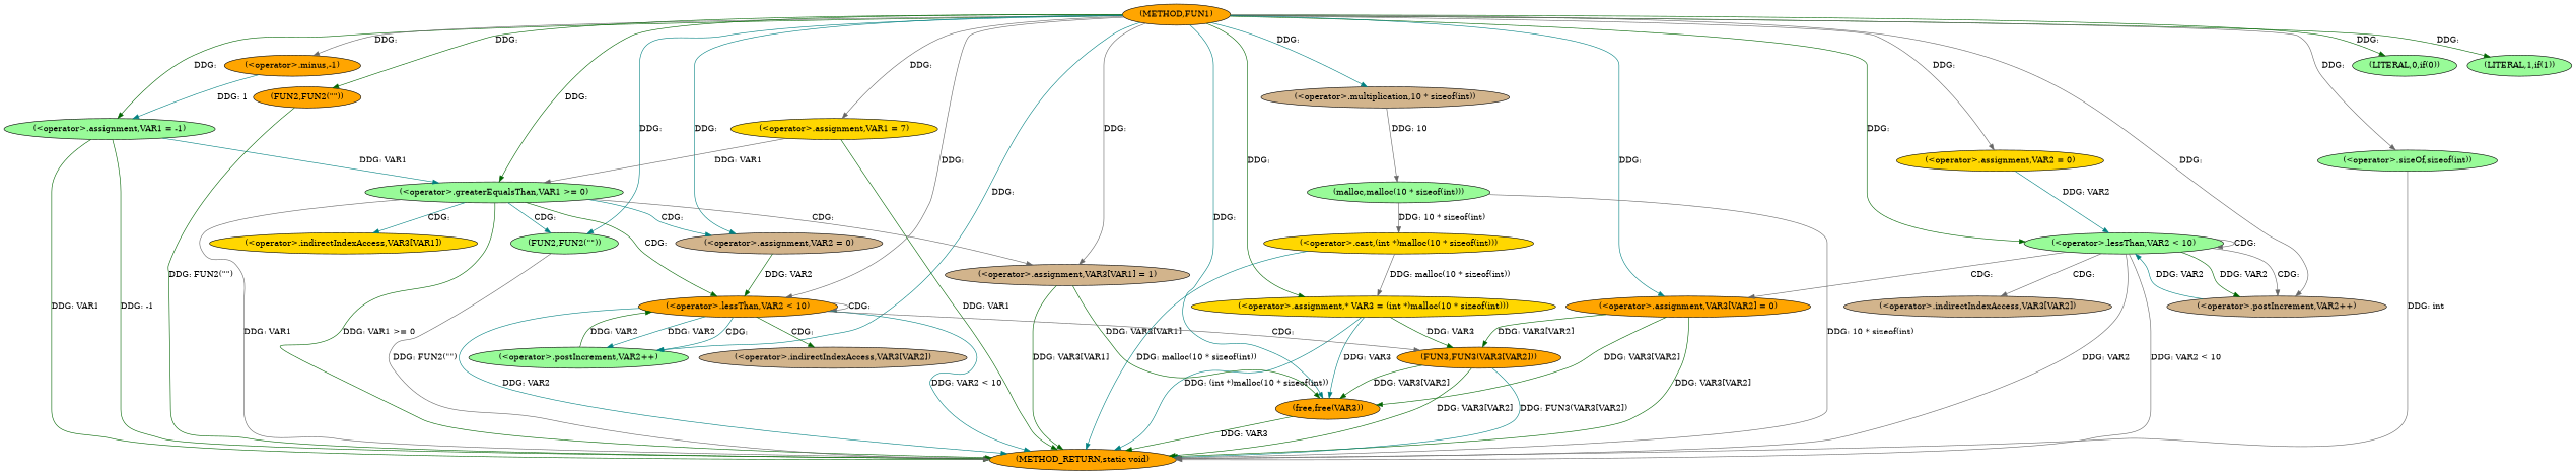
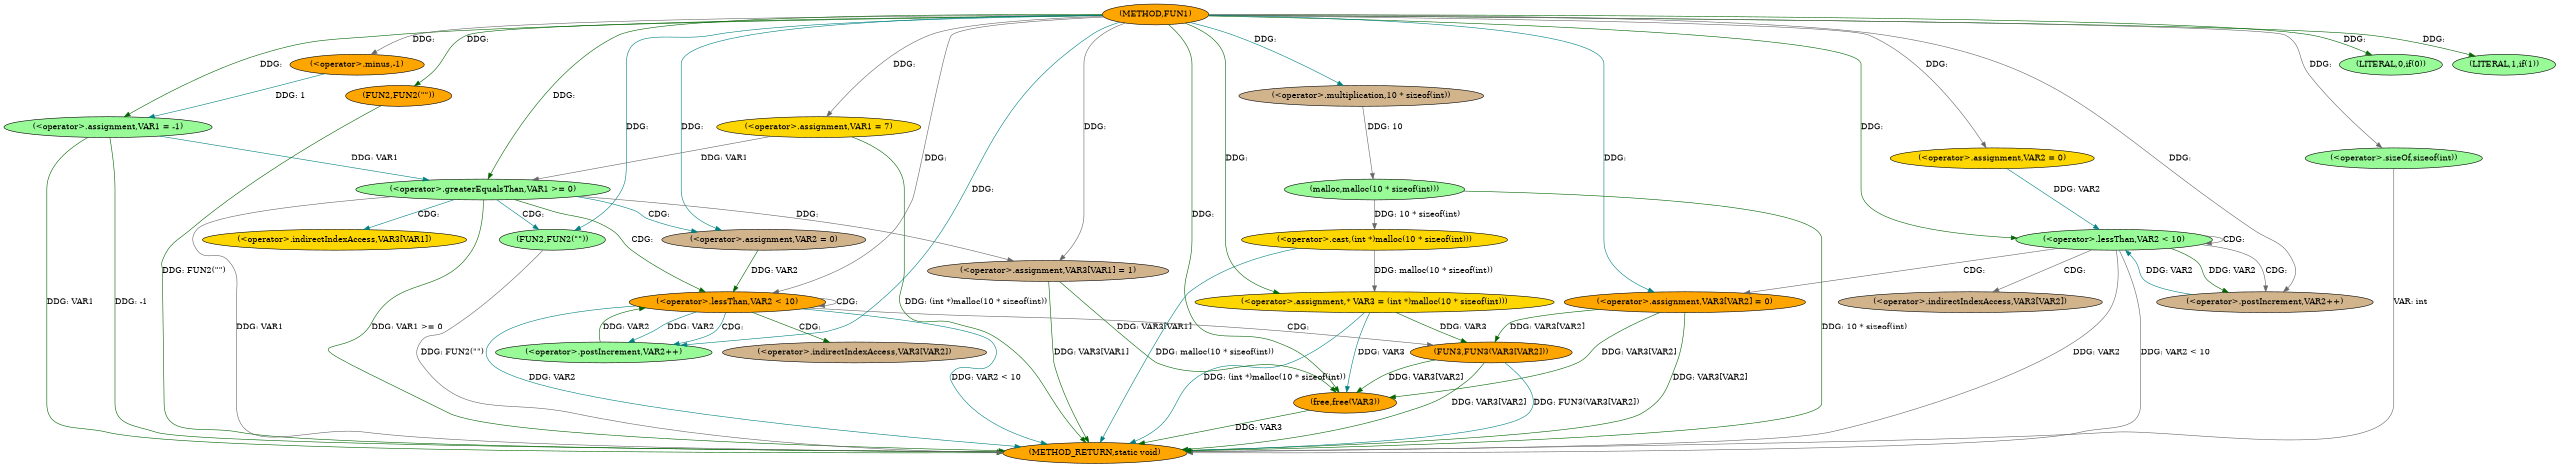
  digraph {
    node [fillcolor=palegreen style=filled]
    edge [color=darkgreen]
    n1 [fillcolor=orange label="(METHOD,FUN1)"]
    n2 [label="(<operator>.assignment,VAR1 = -1)"]
    n3 [fillcolor=orange label="(<operator>.minus,-1)"]
    n4 [label="(LITERAL,0,if(0))"]
    n5 [fillcolor=orange label="(FUN2,FUN2(\"\"))"]
    n6 [fillcolor=gold label="(<operator>.assignment,VAR1 = 7)"]
    n7 [label="(LITERAL,1,if(1))"]
    n8 [fillcolor=gold label="(<operator>.assignment,* VAR3 = (int *)malloc(10 * sizeof(int)))"]
    n9 [fillcolor=tan label="(<operator>.multiplication,10 * sizeof(int))"]
    n10 [label="(<operator>.sizeOf,sizeof(int))"]
    n11 [fillcolor=gold label="(<operator>.assignment,VAR2 = 0)"]
    n12 [label="(<operator>.lessThan,VAR2 < 10)"]
    n13 [fillcolor=tan label="(<operator>.postIncrement,VAR2++)"]
    n14 [fillcolor=orange label="(<operator>.assignment,VAR3[VAR2] = 0)"]
    n15 [label="(<operator>.greaterEqualsThan,VAR1 >= 0)"]
    n16 [fillcolor=tan label="(<operator>.assignment,VAR3[VAR1] = 1)"]
    n17 [fillcolor=tan label="(<operator>.assignment,VAR2 = 0)"]
    n18 [fillcolor=orange label="(<operator>.lessThan,VAR2 < 10)"]
    n19 [label="(<operator>.postIncrement,VAR2++)"]
    n20 [label="(FUN2,FUN2(\"\"))"]
    n21 [fillcolor=orange label="(free,free(VAR3))"]
    n22 [fillcolor=orange label="(METHOD_RETURN,static void)"]
    n23 [fillcolor=orange label="(FUN3,FUN3(VAR3[VAR2]))"]
    n24 [label="(malloc,malloc(10 * sizeof(int)))"]
    n25 [fillcolor=tan label="(<operator>.indirectIndexAccess,VAR3[VAR2])"]
    n26 [fillcolor=gold label="(<operator>.indirectIndexAccess,VAR3[VAR1])"]
    n27 [fillcolor=tan label="(<operator>.indirectIndexAccess,VAR3[VAR2])"]
    n28 [fillcolor=gold label="(<operator>.cast,(int *)malloc(10 * sizeof(int)))"]
    n1 -> n2 [label="DDG: "]
    n1 -> n3 [color=gray40 label="DDG: "]
    n1 -> n4 [label="DDG: "]
    n1 -> n5 [label="DDG: "]
    n1 -> n6 [color=gray40 label="DDG: "]
    n1 -> n7 [label="DDG: "]
    n1 -> n8 [label="DDG: "]
    n1 -> n9 [color=teal label="DDG: "]
    n1 -> n10 [color=gray40 label="DDG: "]
    n1 -> n11 [color=gray40 label="DDG: "]
    n1 -> n12 [label="DDG: "]
    n1 -> n13 [color=gray40 label="DDG: "]
    n1 -> n14 [color=teal label="DDG: "]
    n1 -> n15 [label="DDG: "]
    n1 -> n16 [color=gray40 label="DDG: "]
    n1 -> n17 [color=teal label="DDG: "]
    n1 -> n18 [color=gray40 label="DDG: "]
    n1 -> n19 [color=teal label="DDG: "]
    n1 -> n20 [color=teal label="DDG: "]
-   n1 -> n21 [color=teal label="DDG: "]
+   n1 -> n21 [label="DDG: "]
    n2 -> n15 [color=teal label="DDG: VAR1"]
    n2 -> n22 [label="DDG: VAR1"]
    n2 -> n22 [label="DDG: -1"]
    n3 -> n2 [color=teal label="DDG: 1"]
    n5 -> n22 [label="DDG: FUN2(\"\")"]
    n6 -> n15 [color=gray40 label="DDG: VAR1"]
-   n6 -> n22 [label="DDG: VAR1"]
+   n6 -> n22 [label="DDG: (int *)malloc(10 * sizeof(int))"]
    n8 -> n21 [color=teal label="DDG: VAR3"]
    n8 -> n22 [color=teal label="DDG: (int *)malloc(10 * sizeof(int))"]
    n8 -> n23 [label="DDG: VAR3"]
    n9 -> n24 [color=gray40 label="DDG: 10"]
-   n10 -> n22 [color=gray40 label="DDG: int"]
+   n10 -> n22 [color=gray40 label="VAR: int"]
    n11 -> n12 [color=teal label="DDG: VAR2"]
    n12 -> n12 [color=gray40 label="CDG: "]
    n12 -> n13 [label="DDG: VAR2"]
    n12 -> n13 [color=gray40 label="CDG: "]
    n12 -> n14 [color=gray40 label="CDG: "]
    n12 -> n22 [color=gray40 label="DDG: VAR2 < 10"]
    n12 -> n22 [color=gray40 label="DDG: VAR2"]
    n12 -> n25 [color=gray40 label="CDG: "]
    n13 -> n12 [color=teal label="DDG: VAR2"]
    n14 -> n21 [label="DDG: VAR3[VAR2]"]
    n14 -> n22 [label="DDG: VAR3[VAR2]"]
    n14 -> n23 [label="DDG: VAR3[VAR2]"]
-   n15 -> n16 [color=gray40 label="CDG: "]
+   n15 -> n16 [color=gray40 label="DDG: "]
    n15 -> n17 [color=teal label="CDG: "]
    n15 -> n18 [label="CDG: "]
    n15 -> n20 [color=teal label="CDG: "]
    n15 -> n22 [color=gray40 label="DDG: VAR1"]
    n15 -> n22 [label="DDG: VAR1 >= 0"]
    n15 -> n26 [color=teal label="CDG: "]
    n16 -> n21 [label="DDG: VAR3[VAR1]"]
    n16 -> n22 [label="DDG: VAR3[VAR1]"]
    n17 -> n18 [label="DDG: VAR2"]
    n18 -> n18 [color=gray40 label="CDG: "]
    n18 -> n19 [color=teal label="DDG: VAR2"]
    n18 -> n19 [color=teal label="CDG: "]
    n18 -> n22 [color=teal label="DDG: VAR2"]
    n18 -> n22 [color=teal label="DDG: VAR2 < 10"]
    n18 -> n23 [color=gray40 label="CDG: "]
    n18 -> n27 [label="CDG: "]
    n19 -> n18 [label="DDG: VAR2"]
    n20 -> n22 [color=gray40 label="DDG: FUN2(\"\")"]
    n21 -> n22 [label="DDG: VAR3"]
    n23 -> n21 [label="DDG: VAR3[VAR2]"]
    n23 -> n22 [label="DDG: VAR3[VAR2]"]
    n23 -> n22 [color=teal label="DDG: FUN3(VAR3[VAR2])"]
-   n24 -> n22 [color=gray40 label="DDG: 10 * sizeof(int)"]
+   n24 -> n22 [label="DDG: 10 * sizeof(int)"]
    n24 -> n28 [color=gray40 label="DDG: 10 * sizeof(int)"]
    n28 -> n8 [color=gray40 label="DDG: malloc(10 * sizeof(int))"]
    n28 -> n22 [color=teal label="DDG: malloc(10 * sizeof(int))"]
  }
